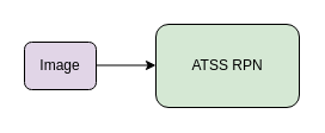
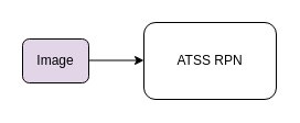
  <mxCell id="0" />
  <mxCell id="1" parent="0" />
  <mxCell id="2" value="Image" style="rounded=1;whiteSpace=wrap;html=1;fillColor=#e1d5e7;" vertex="1" parent="1"><mxGeometry x="20" y="35" width="60" height="40" as="geometry" /></mxCell>
  <mxCell id="3" value="" style="endArrow=classic;html=1;rounded=0;" edge="1" parent="1"><mxGeometry width="50" height="50" relative="1" as="geometry"><mxPoint x="80" y="54.5" as="sourcePoint" /><mxPoint x="130" y="54.5" as="targetPoint" /></mxGeometry></mxCell>
- <mxCell id="4" value="ATSS RPN" style="rounded=1;whiteSpace=wrap;html=1;fillColor=#d5e8d4;" vertex="1" parent="1"><mxGeometry x="130" y="20" width="120" height="70" as="geometry" /></mxCell>
+ <mxCell id="4" value="ATSS RPN" style="rounded=1;whiteSpace=wrap;html=1;" vertex="1" parent="1"><mxGeometry x="130" y="20" width="120" height="70" as="geometry" /></mxCell>
